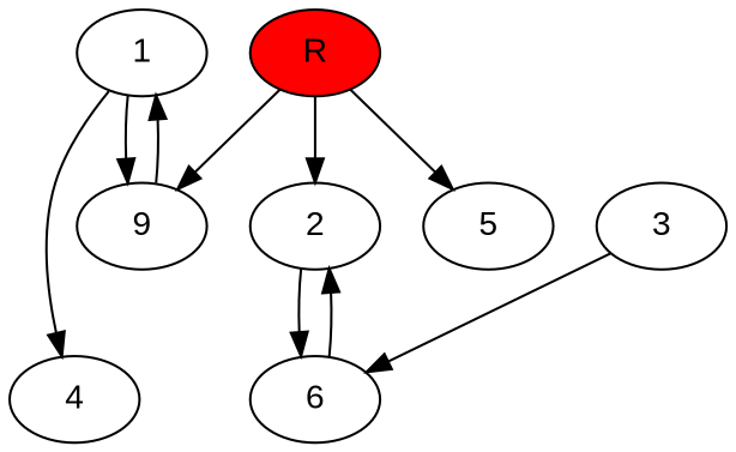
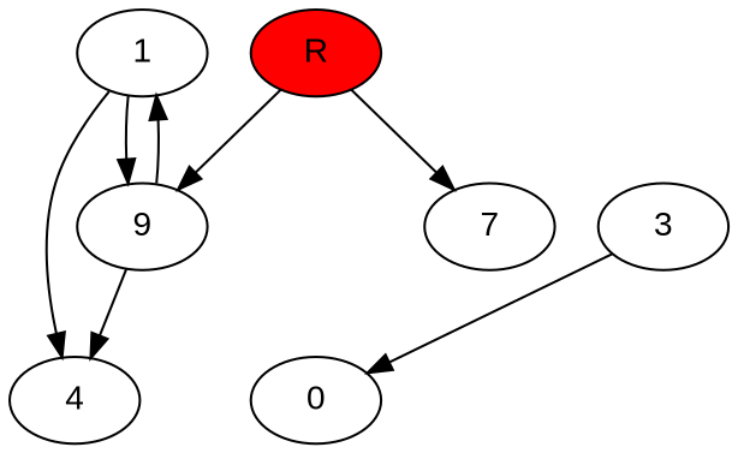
  digraph {
    fontname="Liberation Sans"
    node [fontname="Liberation Sans"]
    edge [fontname="Liberation Sans"]
    1
    4
    n3 [label=9]
-   2
-   6
+   6 [label=0]
    3
    R [fillcolor="#ff0000" style=filled]
-   7 [label=5]
+   7
    1 -> 4
    1 -> n3
    n3 -> 1
-   2 -> 6
-   6 -> 2
+   n3 -> 4
    3 -> 6
    R -> n3
-   R -> 2
    R -> 7
  }
